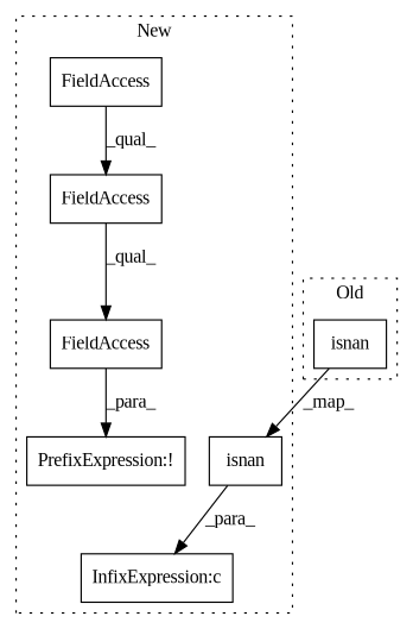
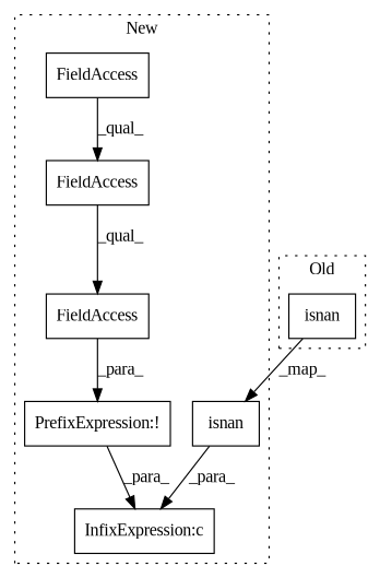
  digraph {
    fontname="Liberation Serif"
    node [a=22 l="6,1" s=1515 shape=box fontname="Liberation Serif"]
    edge [fontname="Liberation Serif"]
    n1 [a=32 label=isnan s="1546,1558"]
    n2 [a=27 l=4 label="InfixExpression:c" s=1536]
    n3 [a=38 l=1 label="PrefixExpression:!" s=1514]
    n4 [l=21 label=FieldAccess]
    n5 [l=13 label=FieldAccess]
    n6 [l=9 label=FieldAccess]
    n7 [a=32 label=isnan s="1520,1532"]
    subgraph cluster_1 {
      label=New
      style=dotted
      n1
      n2
      n3
      n4
      n5
      n6
    }
    subgraph cluster_2 {
      label=Old
      style=dotted
      n7
    }
    n1 -> n2 [label=_para_]
+   n3 -> n2 [label=_para_]
    n4 -> n3 [label=_para_]
    n5 -> n4 [label=_qual_]
    n6 -> n5 [label=_qual_]
    n7 -> n1 [label=_map_]
  }
